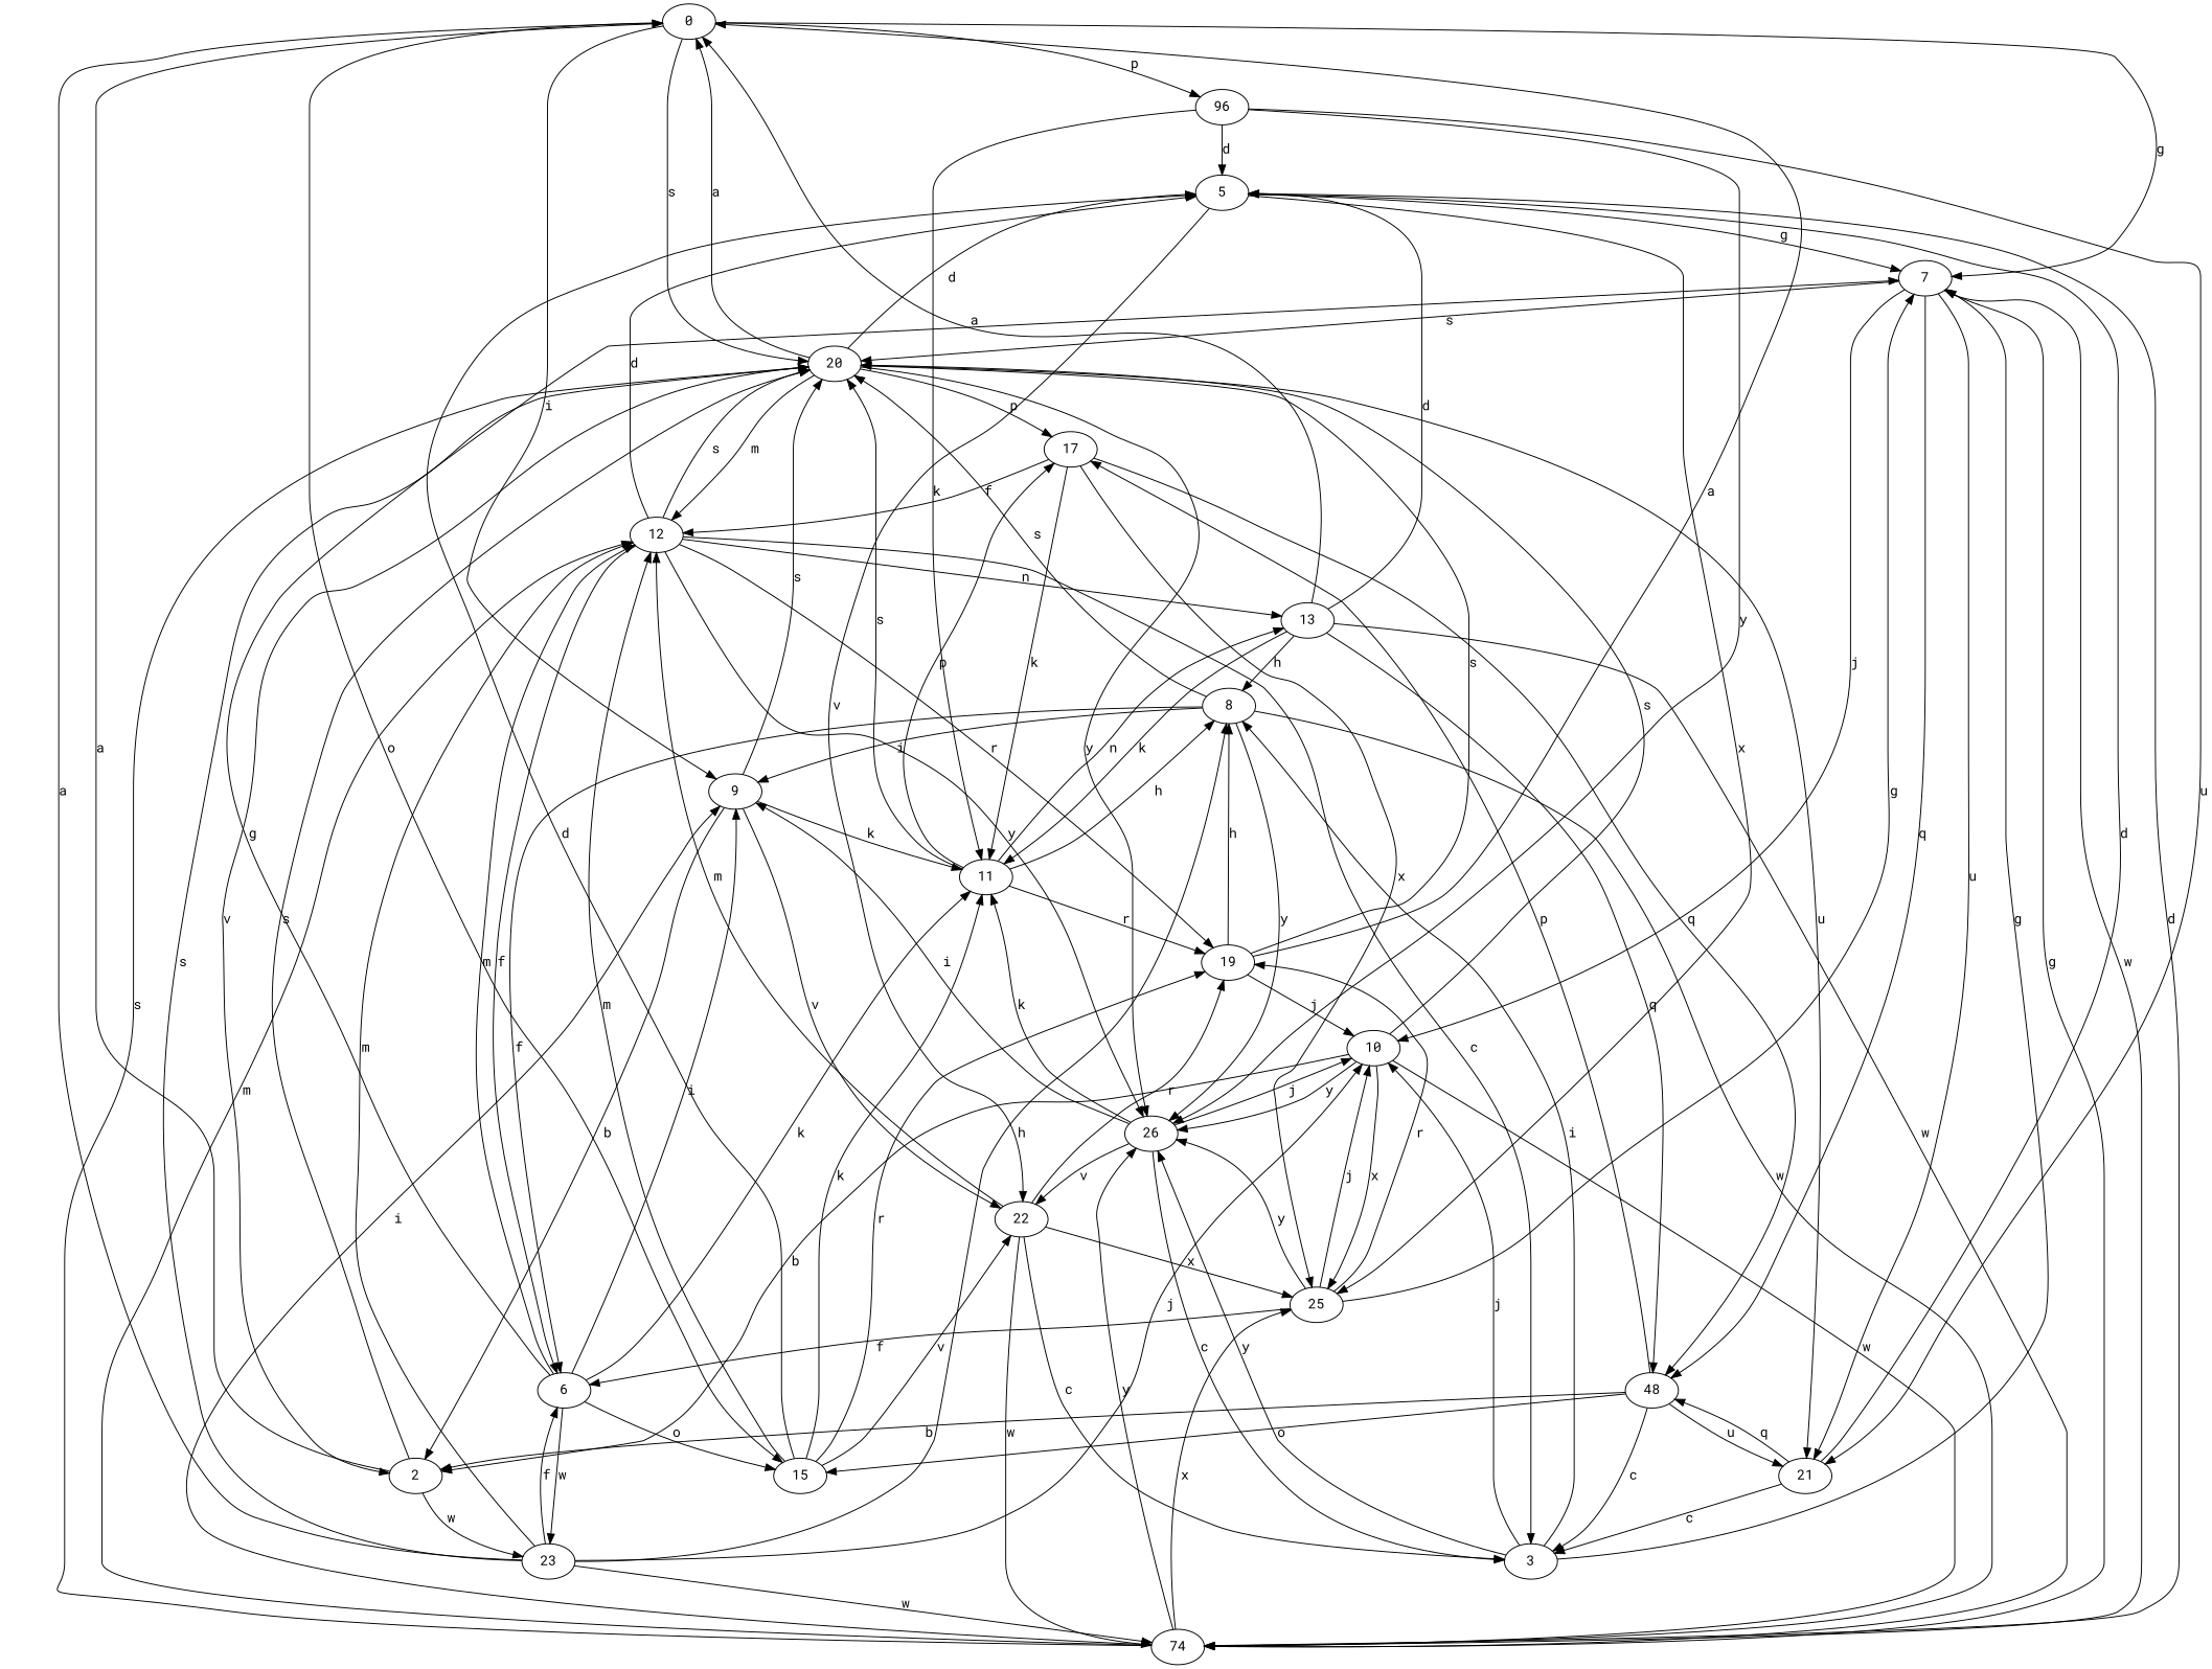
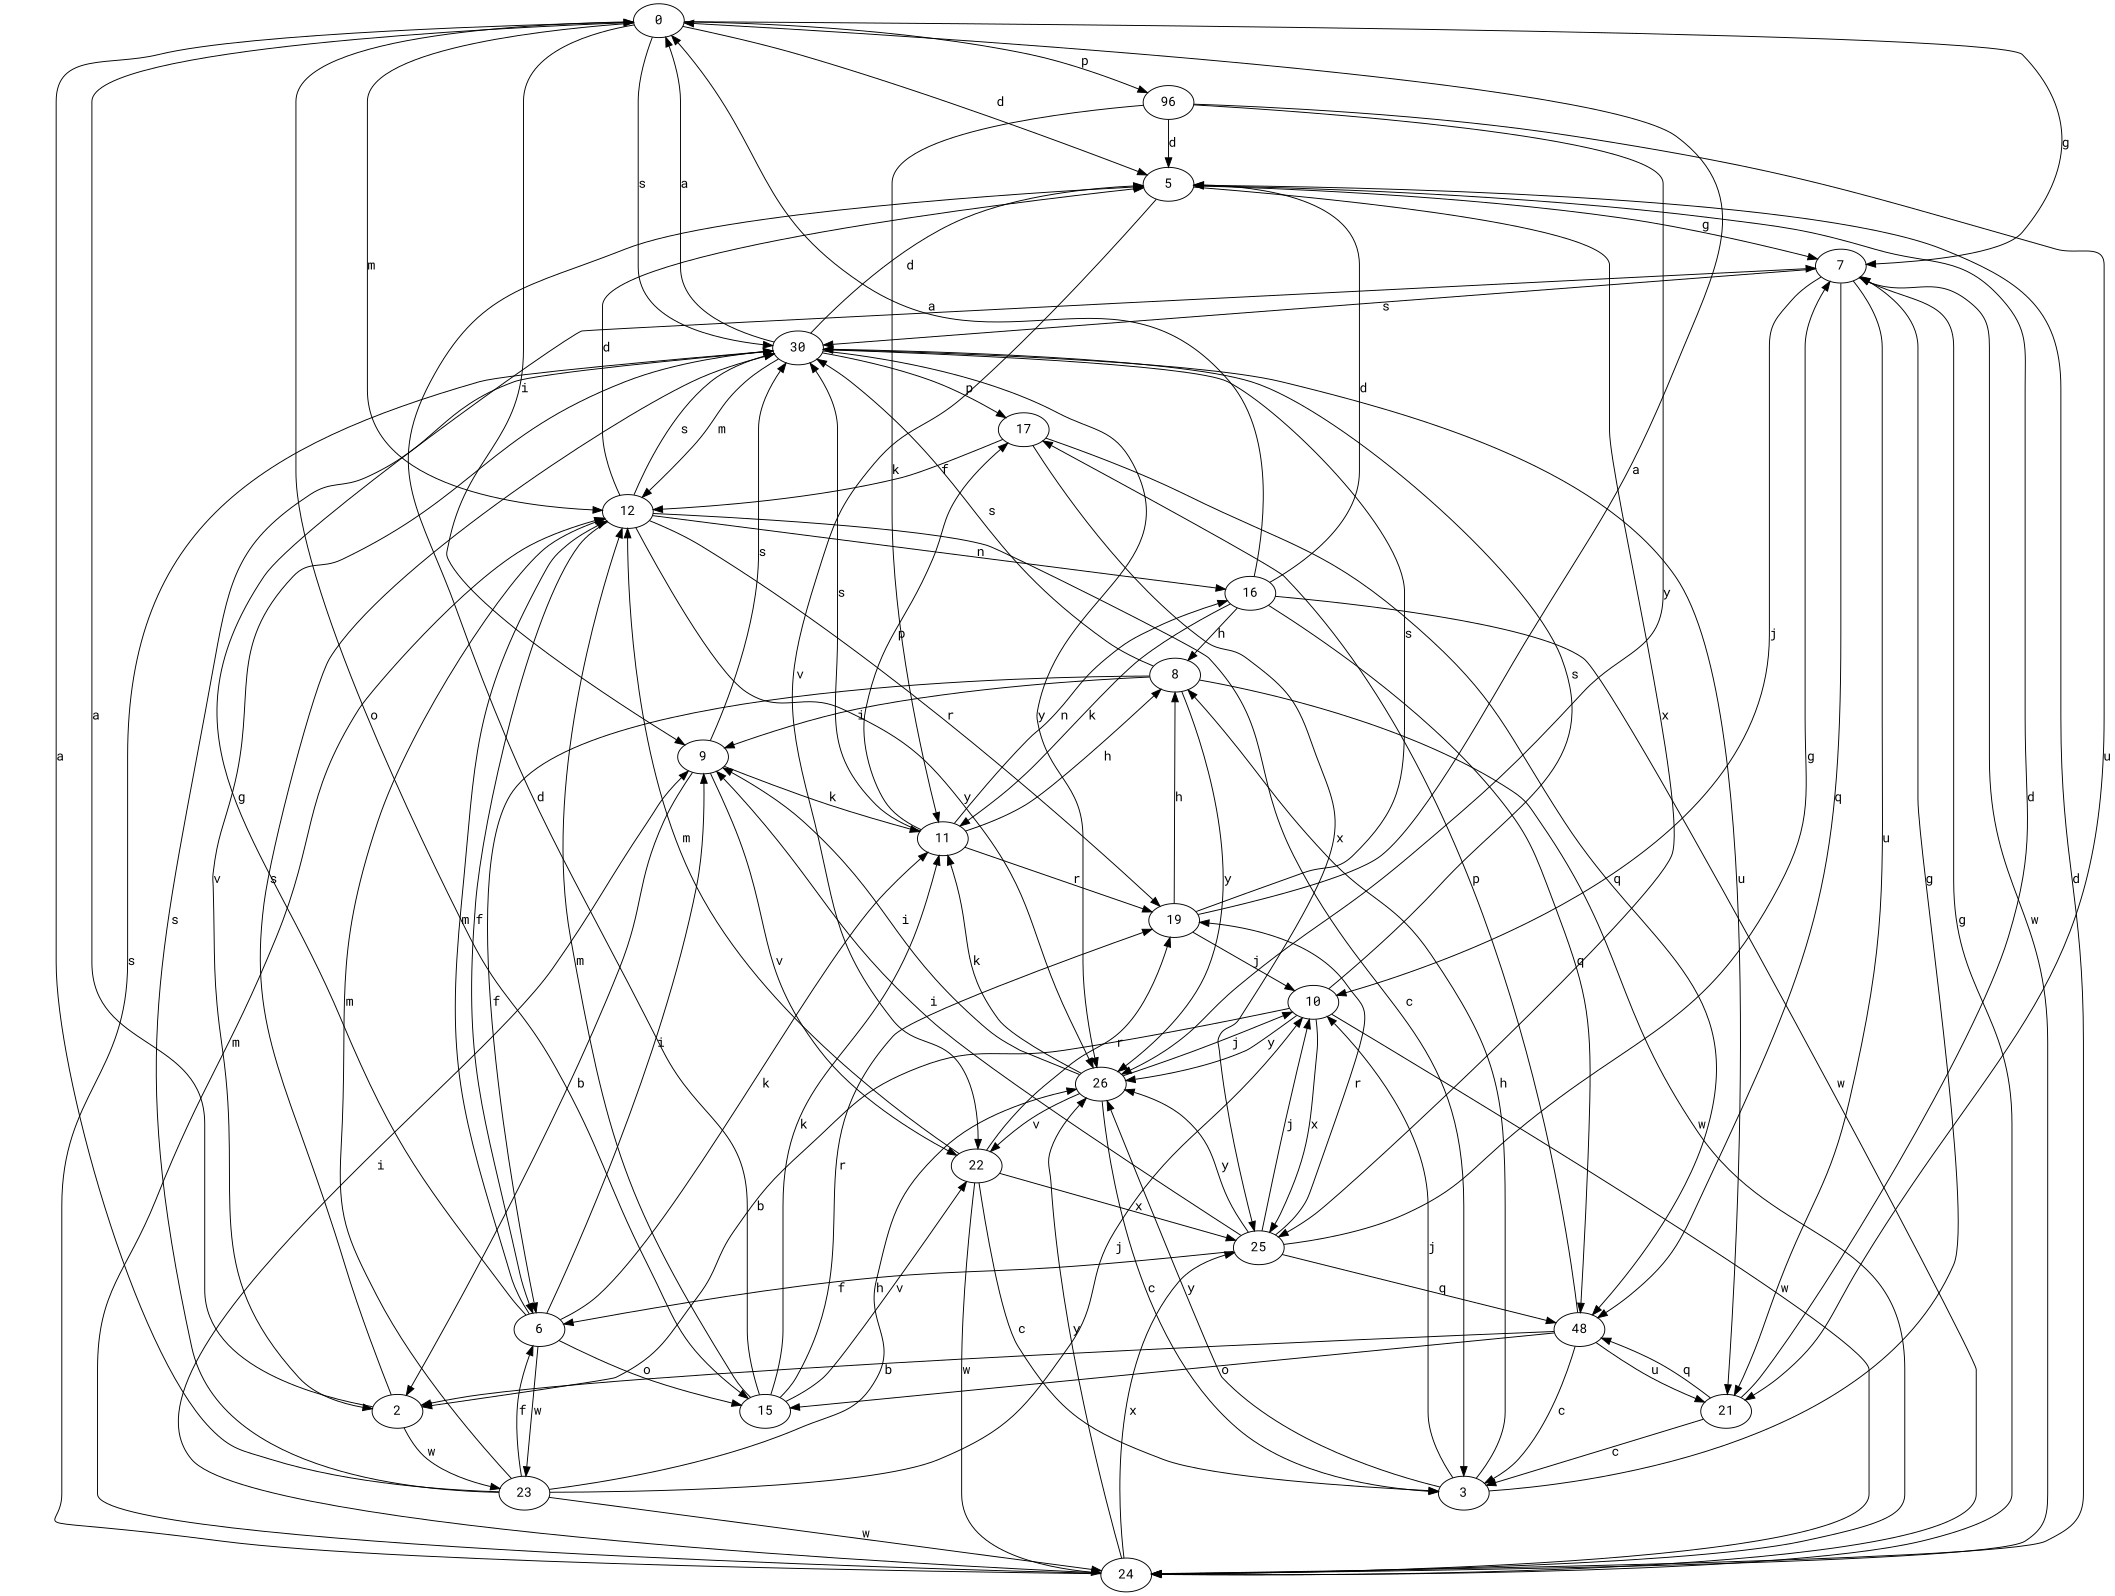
  strict digraph {
    fontname="Roboto Mono"
    node [fontname="Roboto Mono"]
    edge [fontname="Roboto Mono"]
    0
    5
    7
    9
    12
    15
    n7 [label=96]
-   20
+   20 [label=30]
    22
    25
    10
    n12 [label=48]
    21
-   24 [label=74]
+   24
    2
    11
    3
    26
    6
    19
-   13
+   13 [label=16]
    17
    23
    8
+   0 -> 5 [label=d]
    0 -> 7 [label=g]
    0 -> 9 [label=i]
+   0 -> 12 [label=m]
    0 -> 15 [label=o]
    0 -> n7 [label=p]
    0 -> 20 [label=s]
    5 -> 7 [label=g]
    5 -> 22 [label=v]
    5 -> 25 [label=x]
    7 -> 20 [label=s]
    7 -> 10 [label=j]
    7 -> n12 [label=q]
    7 -> 21 [label=u]
    7 -> 24 [label=w]
    9 -> 20 [label=s]
    9 -> 22 [label=v]
    9 -> 2 [label=b]
    9 -> 11 [label=k]
    12 -> 5 [label=d]
    12 -> 20 [label=s]
    12 -> 3 [label=c]
    12 -> 26 [label=y]
    12 -> 6 [label=f]
    12 -> 19 [label=r]
    12 -> 13 [label=n]
    15 -> 5 [label=d]
    15 -> 12 [label=m]
    15 -> 22 [label=v]
    15 -> 11 [label=k]
    15 -> 19 [label=r]
    n7 -> 5 [label=d]
    n7 -> 21 [label=u]
    n7 -> 11 [label=k]
    n7 -> 26 [label=y]
    20 -> 0 [label=a]
    20 -> 5 [label=d]
    20 -> 12 [label=m]
    20 -> 21 [label=u]
    20 -> 2 [label=v]
    20 -> 26 [label=y]
    20 -> 17 [label=p]
    22 -> 12 [label=m]
    22 -> 25 [label=x]
    22 -> 24 [label=w]
    22 -> 3 [label=c]
    22 -> 19 [label=r]
    25 -> 7 [label=g]
+   25 -> 9 [label=i]
    25 -> 10 [label=j]
+   25 -> n12 [label=q]
    25 -> 26 [label=y]
    25 -> 6 [label=f]
    25 -> 19 [label=r]
    10 -> 20 [label=s]
    10 -> 25 [label=x]
    10 -> 24 [label=w]
    10 -> 2 [label=b]
    10 -> 26 [label=y]
    n12 -> 15 [label=o]
    n12 -> 21 [label=u]
    n12 -> 2 [label=b]
    n12 -> 3 [label=c]
    n12 -> 17 [label=p]
    21 -> 5 [label=d]
    21 -> n12 [label=q]
    21 -> 3 [label=c]
    24 -> 5 [label=d]
    24 -> 7 [label=g]
    24 -> 9 [label=i]
    24 -> 12 [label=m]
    24 -> 20 [label=s]
    24 -> 25 [label=x]
    24 -> 26 [label=y]
    2 -> 0 [label=a]
    2 -> 20 [label=s]
    2 -> 23 [label=w]
    11 -> 20 [label=s]
    11 -> 19 [label=r]
    11 -> 13 [label=n]
    11 -> 17 [label=p]
    11 -> 8 [label=h]
    3 -> 7 [label=g]
    3 -> 10 [label=j]
    3 -> 26 [label=y]
-   3 -> 8 [label=i]
+   3 -> 8 [label=h]
    26 -> 9 [label=i]
    26 -> 22 [label=v]
    26 -> 10 [label=j]
    26 -> 11 [label=k]
    26 -> 3 [label=c]
    6 -> 7 [label=g]
    6 -> 9 [label=i]
    6 -> 12 [label=m]
    6 -> 15 [label=o]
    6 -> 11 [label=k]
    6 -> 23 [label=w]
    19 -> 0 [label=a]
    19 -> 20 [label=s]
    19 -> 10 [label=j]
    19 -> 8 [label=h]
    13 -> 0 [label=a]
    13 -> 5 [label=d]
    13 -> n12 [label=q]
    13 -> 24 [label=w]
    13 -> 11 [label=k]
    13 -> 8 [label=h]
    17 -> 12 [label=f]
    17 -> 25 [label=x]
    17 -> n12 [label=q]
-   17 -> 11 [label=k]
    23 -> 0 [label=a]
    23 -> 12 [label=m]
    23 -> 20 [label=s]
    23 -> 10 [label=j]
    23 -> 24 [label=w]
    23 -> 6 [label=f]
-   23 -> 8 [label=h]
+   23 -> 26 [label=h]
    8 -> 9 [label=i]
    8 -> 20 [label=s]
    8 -> 24 [label=w]
    8 -> 26 [label=y]
    8 -> 6 [label=f]
  }
